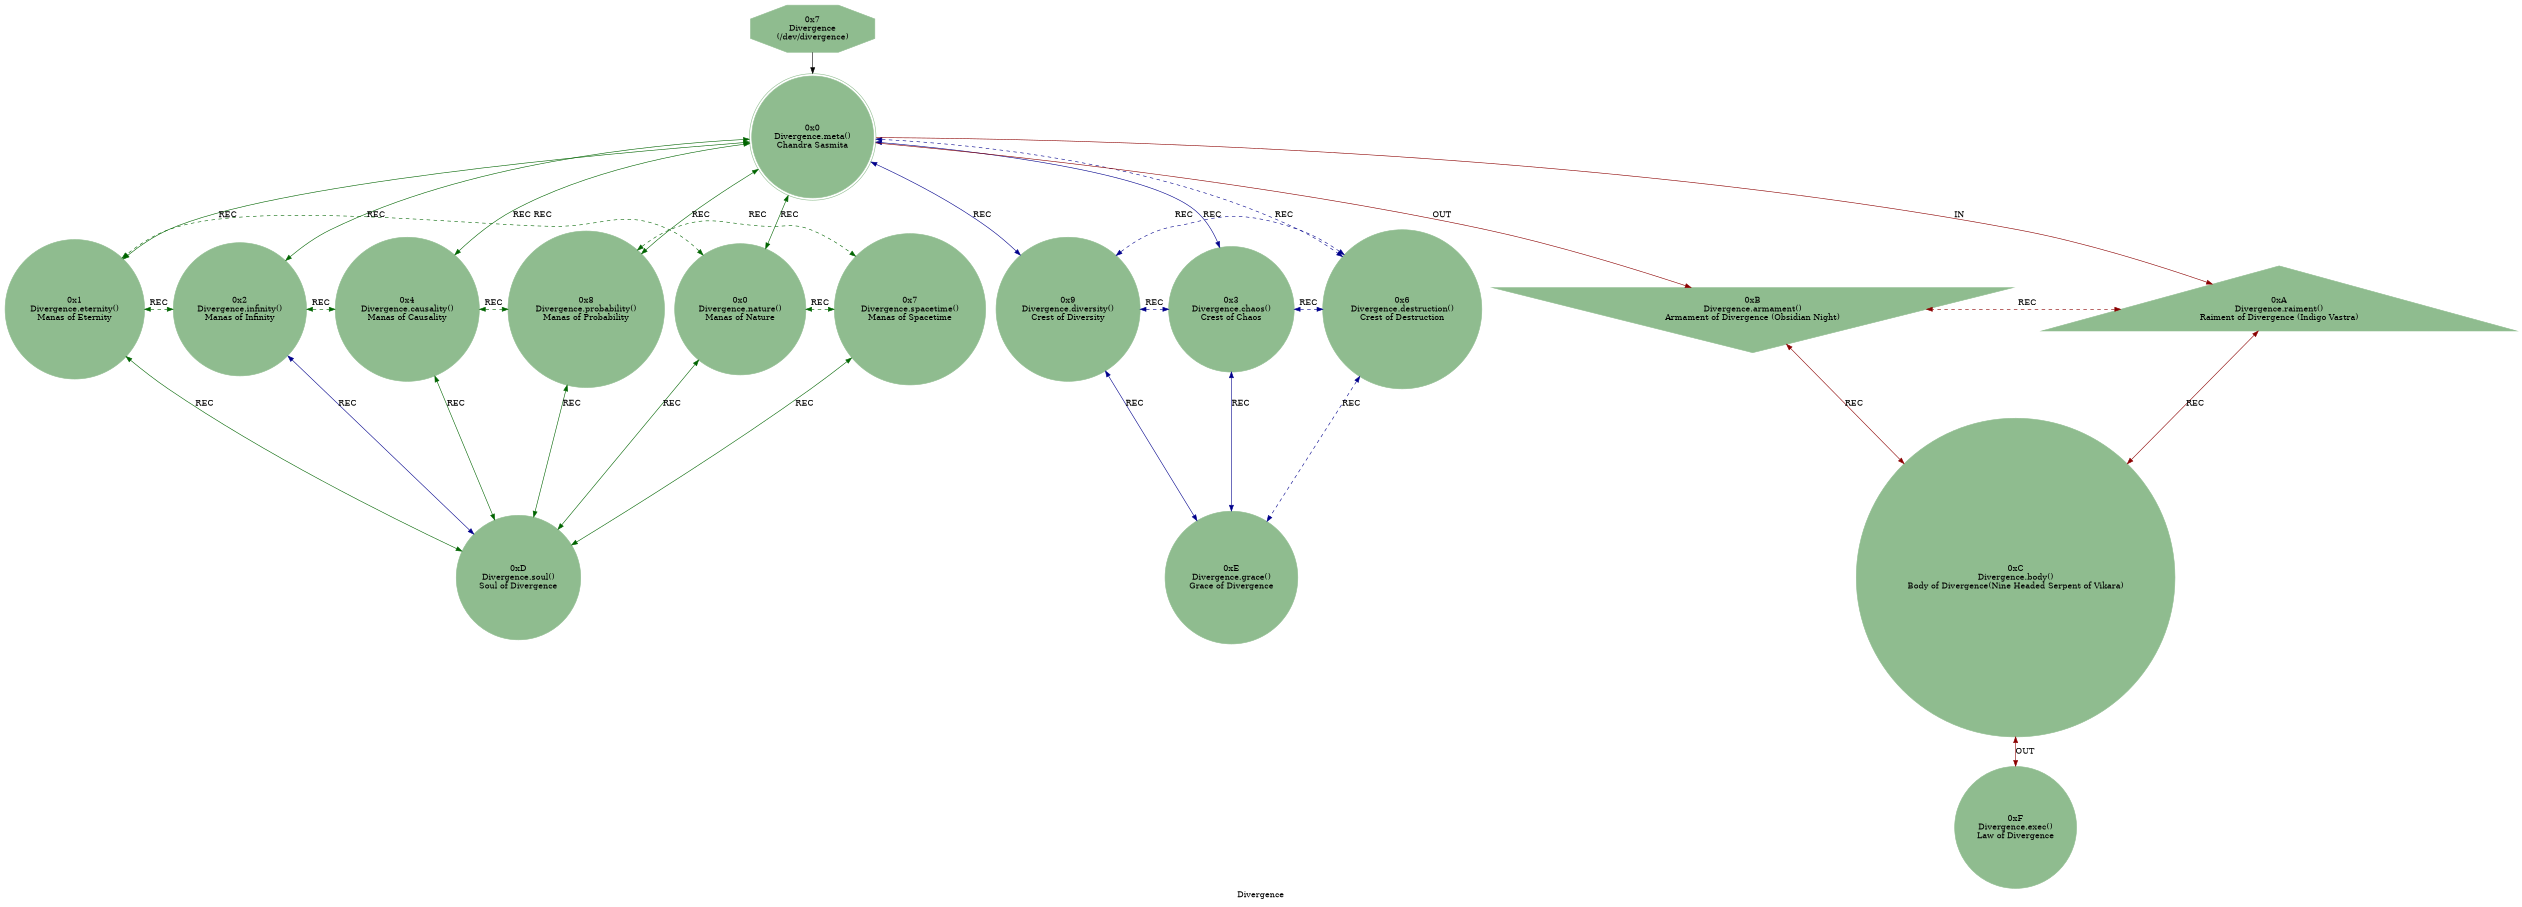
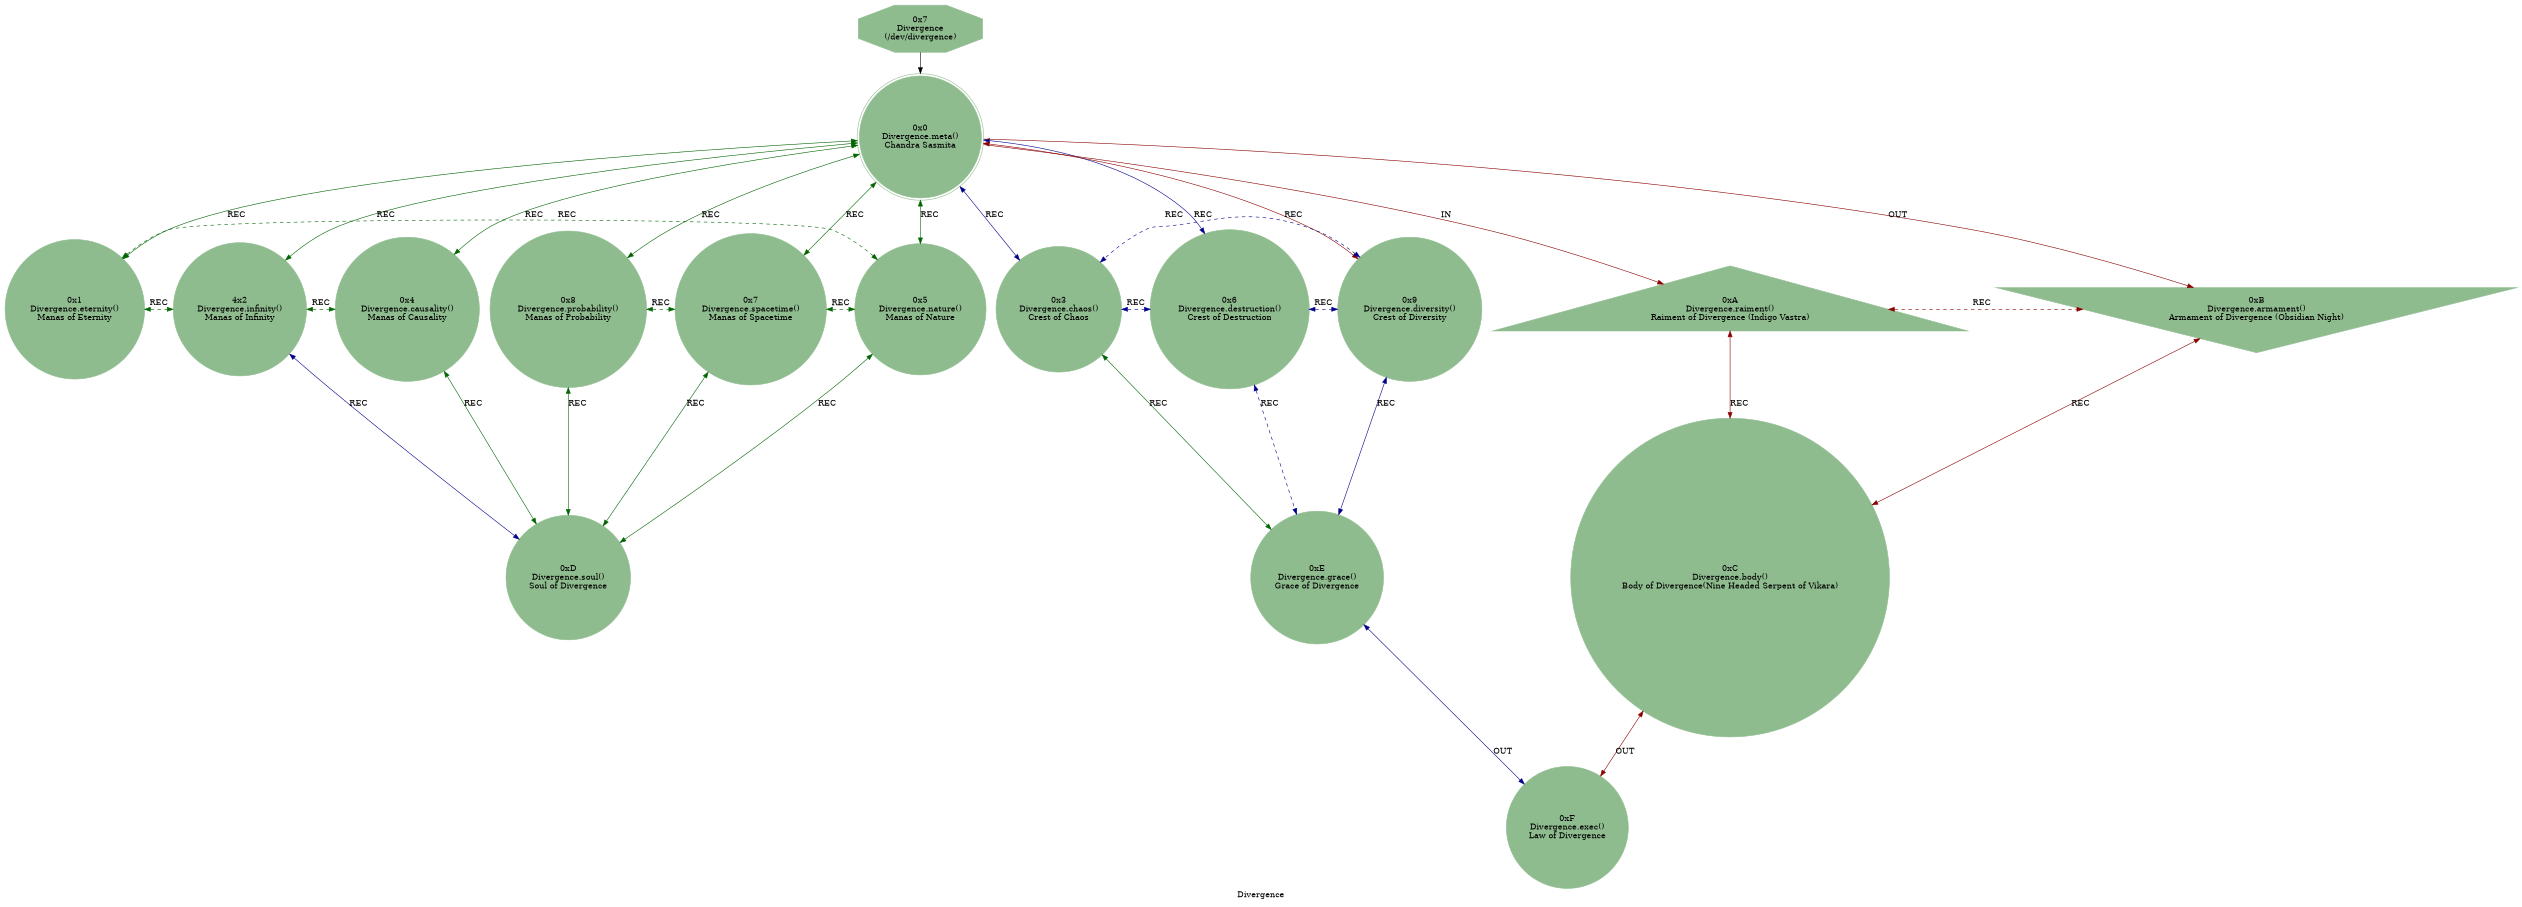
  strict digraph {
    color=blue
    label=Divergence
    style=filled
    node [color=darkseagreen shape=circle sides=8 style=filled]
    edge [color=darkgreen dir=both]
    n1 [label="0x7\nDivergence\n(/dev/divergence)" shape=polygon]
    n2 [label="0x0\nDivergence.meta()\nChandra Sasmita" shape=doublecircle]
    n3 [label="0x1\nDivergence.eternity()\nManas of Eternity"]
-   n4 [label="0x2\nDivergence.infinity()\nManas of Infinity"]
+   n4 [label="4x2\nDivergence.infinity()\nManas of Infinity"]
    n5 [label="0x4\nDivergence.causality()\nManas of Causality"]
    n6 [label="0x8\nDivergence.probability()\nManas of Probability"]
    n7 [label="0x7\nDivergence.spacetime()\nManas of Spacetime"]
-   n8 [label="0x0\nDivergence.nature()\nManas of Nature"]
+   n8 [label="0x5\nDivergence.nature()\nManas of Nature"]
    n9 [label="0x3\nDivergence.chaos()\nCrest of Chaos"]
    n10 [label="0x6\nDivergence.destruction()\nCrest of Destruction"]
    n11 [label="0x9\nDivergence.diversity()\nCrest of Diversity"]
    n12 [label="0xA\nDivergence.raiment()\nRaiment of Divergence (Indigo Vastra)" shape=triangle]
    n13 [label="0xB\nDivergence.armament()\nArmament of Divergence (Obsidian Night)" shape=invtriangle]
    n14 [label="0xD\nDivergence.soul()\nSoul of Divergence"]
    n15 [label="0xE\nDivergence.grace()\nGrace of Divergence"]
    n16 [label="0xC\nDivergence.body()\nBody of Divergence(Nine Headed Serpent of Vikara)"]
    n17 [label="0xF\nDivergence.exec()\nLaw of Divergence"]
    n1 -> n2 [color="" dir=""]
    n2 -> n3 [label=REC]
    n2 -> n4 [label=REC]
    n2 -> n5 [label=REC]
    n2 -> n6 [label=REC]
+   n2 -> n7 [label=REC]
    n2 -> n8 [label=REC]
    n2 -> n9 [color=darkblue label=REC]
-   n2 -> n10 [color=darkblue label=REC style=dashed]
-   n2 -> n11 [color=darkblue label=REC]
+   n2 -> n10 [color=darkblue label=REC]
+   n2 -> n11 [color=darkred label=REC]
    n2 -> n12 [color=darkred label=IN dir=""]
    n2 -> n13 [color=darkred label=OUT dir=""]
    n3 -> n4 [constraint=false label=REC style=dashed]
-   n3 -> n14 [label=REC]
    n4 -> n5 [constraint=false label=REC style=dashed]
    n4 -> n14 [color=darkblue label=REC]
-   n5 -> n6 [constraint=false label=REC style=dashed]
    n5 -> n14 [label=REC]
    n6 -> n7 [constraint=false label=REC style=dashed]
    n6 -> n14 [label=REC]
    n7 -> n8 [constraint=false label=REC style=dashed]
    n7 -> n14 [label=REC]
    n8 -> n3 [constraint=false label=REC style=dashed]
    n8 -> n14 [label=REC]
    n9 -> n10 [color=darkblue constraint=false label=REC style=dashed]
-   n9 -> n15 [color=darkblue label=REC]
+   n9 -> n15 [label=REC]
    n10 -> n11 [color=darkblue constraint=false label=REC style=dashed]
    n10 -> n15 [color=darkblue label=REC style=dashed]
    n11 -> n9 [color=darkblue constraint=false label=REC style=dashed]
    n11 -> n15 [color=darkblue label=REC]
    n12 -> n13 [color=darkred constraint=false label=REC style=dashed]
    n12 -> n16 [color=darkred label=REC]
    n13 -> n16 [color=darkred label=REC]
+   n15 -> n17 [color=darkblue label=OUT]
    n16 -> n17 [color=darkred label=OUT]
  }
